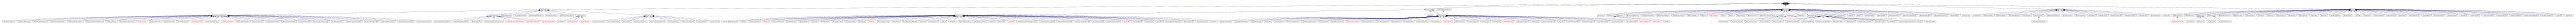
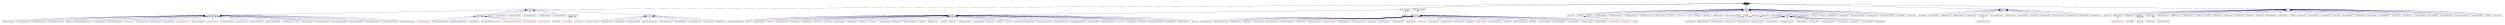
  digraph {
    fontname="PT Serif"
    node [color=black fontname="PT Serif" fontsize=10 shape=record]
    edge [color=midnightblue dir=back fontname="PT Serif" fontsize=10 labelfontname=Helvetica labelfontsize=10 style=solid]
    n1 [color=white fillcolor=black fontcolor=white height=0.2 label=SgNode style=filled width=0.4]
    n2 [height=0.2 label=SgAsmNode width=0.4]
    n3 [height=0.2 label=SgLocatedNode width=0.4]
    n4 [height=0.2 label=SgSupport width=0.4]
    n5 [height=0.2 label=SgSymbol width=0.4]
    n6 [height=0.2 label=SgType width=0.4]
    n7 [height=0.2 label=SgAsmExecutableFileFormat width=0.4]
    n8 [height=0.2 label=SgAsmExpression width=0.4]
+   n9 [height=0.2 label=SgAsmFile width=0.4]
    n10 [height=0.2 label=SgAsmOperandList width=0.4]
    n11 [height=0.2 label=SgAsmProgramHeader width=0.4]
    n12 [height=0.2 label=SgAsmProgramHeaderList width=0.4]
    n13 [height=0.2 label=SgAsmSectionHeader width=0.4]
    n14 [height=0.2 label=SgAsmSectionHeaderList width=0.4]
    n15 [height=0.2 label=SgAsmStatement width=0.4]
    n16 [height=0.2 label=SgAsmType width=0.4]
    n17 [height=0.2 label=SgExpression width=0.4]
    n18 [height=0.2 label=SgStatement width=0.4]
    n19 [height=0.2 label=SgToken width=0.4]
    n20 [height=0.2 label=Sg_File_Info width=0.4]
    n21 [height=0.2 label=SgAttribute width=0.4]
    n22 [height=0.2 label=SgBaseClass width=0.4]
    n23 [height=0.2 label=SgCommonBlockObject width=0.4]
    n24 [height=0.2 label=SgDataStatementGroup width=0.4]
    n25 [height=0.2 label=SgDataStatementObject width=0.4]
    n26 [height=0.2 label=SgDataStatementValue width=0.4]
    n27 [height=0.2 label=SgDimensionObject width=0.4]
    n28 [height=0.2 label=SgDirectory width=0.4]
    n29 [color=red height=0.2 label=SgDirectoryList width=0.4]
    n30 [height=0.2 label=SgFile width=0.4]
    n31 [height=0.2 label=SgFileList width=0.4]
    n32 [height=0.2 label=SgFormatItem width=0.4]
    n33 [height=0.2 label=SgFormatItemList width=0.4]
    n34 [height=0.2 label=SgFunctionParameterTypeList width=0.4]
    n35 [height=0.2 label=SgGraph width=0.4]
    n36 [color=red height=0.2 label=SgGraphEdge width=0.4]
    n37 [height=0.2 label=SgGraphNode width=0.4]
    n38 [height=0.2 label=SgInitializedName width=0.4]
    n39 [height=0.2 label=SgModifier width=0.4]
    n40 [height=0.2 label=SgName width=0.4]
    n41 [height=0.2 label=SgNameGroup width=0.4]
    n42 [height=0.2 label=SgOptions width=0.4]
    n43 [height=0.2 label=SgProject width=0.4]
    n44 [height=0.2 label=SgQualifiedName width=0.4]
    n45 [height=0.2 label=SgSymbolTable width=0.4]
-   n46 [height=0.2 label=SgTemplateArgument width=0.4]
    n47 [height=0.2 label=SgTemplateArgumentList width=0.4]
    n48 [height=0.2 label=SgTemplateParameter width=0.4]
    n49 [height=0.2 label=SgTemplateParameterList width=0.4]
    n50 [height=0.2 label=SgTypedefSeq width=0.4]
    n51 [height=0.2 label=SgUnparse_Info width=0.4]
    n52 [height=0.2 label=SgClassSymbol width=0.4]
    n53 [height=0.2 label=SgCommonSymbol width=0.4]
    n54 [height=0.2 label=SgDefaultSymbol width=0.4]
    n55 [height=0.2 label=SgEnumFieldSymbol width=0.4]
    n56 [height=0.2 label=SgEnumSymbol width=0.4]
    n57 [height=0.2 label=SgFunctionSymbol width=0.4]
    n58 [height=0.2 label=SgFunctionTypeSymbol width=0.4]
    n59 [height=0.2 label=SgInterfaceSymbol width=0.4]
    n60 [height=0.2 label=SgIntrinsicSymbol width=0.4]
    n61 [height=0.2 label=SgLabelSymbol width=0.4]
    n62 [height=0.2 label=SgModuleSymbol width=0.4]
    n63 [height=0.2 label=SgNamespaceSymbol width=0.4]
    n64 [height=0.2 label=SgTemplateSymbol width=0.4]
    n65 [height=0.2 label=SgTypedefSymbol width=0.4]
    n66 [height=0.2 label=SgVariableSymbol width=0.4]
    n67 [height=0.2 label=SgArrayType width=0.4]
    n68 [height=0.2 label=SgFunctionType width=0.4]
    n69 [height=0.2 label=SgModifierType width=0.4]
    n70 [height=0.2 label=SgNamedType width=0.4]
    n71 [height=0.2 label=SgPointerType width=0.4]
    n72 [height=0.2 label=SgQualifiedNameType width=0.4]
    n73 [height=0.2 label=SgReferenceType width=0.4]
    n74 [height=0.2 label=SgTemplateType width=0.4]
    n75 [height=0.2 label=SgTypeBool width=0.4]
    n76 [height=0.2 label=SgTypeChar width=0.4]
    n77 [height=0.2 label=SgTypeComplex width=0.4]
    n78 [height=0.2 label=SgTypeDefault width=0.4]
    n79 [height=0.2 label=SgTypeDouble width=0.4]
    n80 [height=0.2 label=SgTypeEllipse width=0.4]
    n81 [height=0.2 label=SgTypeFloat width=0.4]
    n82 [height=0.2 label=SgTypeGlobalVoid width=0.4]
    n83 [height=0.2 label=SgTypeImaginary width=0.4]
    n84 [height=0.2 label=SgTypeInt width=0.4]
    n85 [height=0.2 label=SgTypeLong width=0.4]
    n86 [height=0.2 label=SgTypeLongDouble width=0.4]
    n87 [height=0.2 label=SgTypeLongLong width=0.4]
    n88 [height=0.2 label=SgTypeShort width=0.4]
    n89 [height=0.2 label=SgTypeSignedChar width=0.4]
    n90 [height=0.2 label=SgTypeSignedInt width=0.4]
    n91 [height=0.2 label=SgTypeSignedLong width=0.4]
    n92 [height=0.2 label=SgTypeSignedShort width=0.4]
    n93 [height=0.2 label=SgTypeString width=0.4]
    n94 [height=0.2 label=SgTypeUnknown width=0.4]
    n95 [height=0.2 label=SgTypeUnsignedChar width=0.4]
    n96 [height=0.2 label=SgTypeUnsignedInt width=0.4]
    n97 [height=0.2 label=SgTypeUnsignedLong width=0.4]
    n98 [height=0.2 label=SgTypeUnsignedLongLong width=0.4]
    n99 [height=0.2 label=SgTypeUnsignedShort width=0.4]
    n100 [height=0.2 label=SgTypeVoid width=0.4]
    n101 [height=0.2 label=SgTypeWchar width=0.4]
    n102 [height=0.2 label=SgAsmCoffSymbolList width=0.4]
    n103 [height=0.2 label=SgAsmElfDynamicEntry width=0.4]
    n104 [height=0.2 label=SgAsmElfDynamicEntryList width=0.4]
    n105 [height=0.2 label=SgAsmElfSectionTableEntry width=0.4]
-   n106 [height=0.2 label=SgAsmElfSegmentTableEntry width=0.4]
+   n106 [height=0.2 label=SgUnparse width=0.4]
    n107 [height=0.2 label=SgAsmElfSegmentTableEntryList width=0.4]
    n108 [height=0.2 label=SgAsmElfSymbolList width=0.4]
    n109 [height=0.2 label=SgAsmGenericArchitecture width=0.4]
    n110 [color=red height=0.2 label=SgAsmGenericDLL width=0.4]
    n111 [height=0.2 label=SgAsmGenericDLLList width=0.4]
    n112 [height=0.2 label=SgAsmGenericFile width=0.4]
    n113 [height=0.2 label=SgAsmGenericFormat width=0.4]
    n114 [color=red height=0.2 label=SgAsmGenericSection width=0.4]
    n115 [height=0.2 label=SgAsmGenericSectionList width=0.4]
    n116 [color=red height=0.2 label=SgAsmGenericSymbol width=0.4]
    n117 [height=0.2 label=SgAsmGenericSymbolList width=0.4]
    n118 [height=0.2 label=SgAsmLEEntryPoint width=0.4]
    n119 [height=0.2 label=SgAsmLEPageTableEntry width=0.4]
    n120 [height=0.2 label=SgAsmLESectionTableEntry width=0.4]
    n121 [height=0.2 label=SgAsmNEEntryPoint width=0.4]
-   n122 [height=0.2 label=SgAsmNEExtendedDOSHeader width=0.4]
+   n122 [height=0.2 label=File width=0.4]
    n123 [height=0.2 label=SgAsmNERelocEntry width=0.4]
+   n124 [height=0.2 label=SgAsmNESectionTableEntry width=0.4]
    n125 [height=0.2 label=SgAsmPEExtendedDOSHeader width=0.4]
    n126 [height=0.2 label=SgAsmPEImportDirectory width=0.4]
    n127 [height=0.2 label=SgAsmPEImportHintName width=0.4]
    n128 [height=0.2 label=SgAsmPEImportHintNameList width=0.4]
    n129 [height=0.2 label=SgAsmPESectionTableEntry width=0.4]
+   n130 [color=red height=0.2 label=SgAsmBinaryExpression width=0.4]
    n131 [height=0.2 label=SgAsmCommonSubExpression width=0.4]
    n132 [height=0.2 label=SgAsmControlFlagsExpression width=0.4]
    n133 [height=0.2 label=SgAsmExprListExp width=0.4]
    n134 [height=0.2 label=SgAsmMemoryReferenceExpression width=0.4]
    n135 [color=red height=0.2 label=SgAsmRegisterReferenceExpression width=0.4]
    n136 [color=red height=0.2 label=SgAsmUnaryExpression width=0.4]
    n137 [color=red height=0.2 label=SgAsmValueExpression width=0.4]
    n138 [height=0.2 label=SgAsmBlock width=0.4]
    n139 [color=red height=0.2 label=SgAsmDeclaration width=0.4]
    n140 [color=red height=0.2 label=SgAsmInstruction width=0.4]
    n141 [height=0.2 label=SgAsmType128bitFloat width=0.4]
    n142 [height=0.2 label=SgAsmType80bitFloat width=0.4]
    n143 [height=0.2 label=SgAsmTypeByte width=0.4]
    n144 [height=0.2 label=SgAsmTypeDoubleFloat width=0.4]
    n145 [height=0.2 label=SgAsmTypeDoubleQuadWord width=0.4]
+   n146 [height=0.2 label=SgAsmTypeDoubleWord width=0.4]
    n147 [height=0.2 label=SgAsmTypeQuadWord width=0.4]
    n148 [height=0.2 label=SgAsmTypeSingleFloat width=0.4]
    n149 [height=0.2 label=SgAsmTypeVector width=0.4]
    n150 [height=0.2 label=SgAsmTypeWord width=0.4]
    n151 [height=0.2 label=SgActualArgumentExpression width=0.4]
    n152 [height=0.2 label=SgAsmOp width=0.4]
    n153 [height=0.2 label=SgAsteriskShapeExp width=0.4]
    n154 [color=red height=0.2 label=SgBinaryOp width=0.4]
    n155 [height=0.2 label=SgClassNameRefExp width=0.4]
    n156 [height=0.2 label=SgColonShapeExp width=0.4]
    n157 [height=0.2 label=SgConditionalExp width=0.4]
    n158 [height=0.2 label=SgDeleteExp width=0.4]
    n159 [height=0.2 label=SgExprListExp width=0.4]
    n160 [height=0.2 label=SgFunctionCallExp width=0.4]
    n161 [height=0.2 label=SgFunctionRefExp width=0.4]
    n162 [height=0.2 label=SgImpliedDo width=0.4]
    n163 [color=red height=0.2 label=SgInitializer width=0.4]
    n164 [height=0.2 label=SgIOItemExpression width=0.4]
    n165 [height=0.2 label=SgLabelRefExp width=0.4]
    n166 [height=0.2 label=SgMemberFunctionRefExp width=0.4]
    n167 [height=0.2 label=SgNewExp width=0.4]
    n168 [height=0.2 label=SgNullExpression width=0.4]
    n169 [height=0.2 label=SgRefExp width=0.4]
    n170 [height=0.2 label=SgSizeOfOp width=0.4]
    n171 [height=0.2 label=SgStatementExpression width=0.4]
    n172 [height=0.2 label=SgSubscriptExpression width=0.4]
    n173 [height=0.2 label=SgThisExp width=0.4]
    n174 [height=0.2 label=SgTypeIdOp width=0.4]
    n175 [color=red height=0.2 label=SgUnaryOp width=0.4]
    n176 [height=0.2 label=SgUnknownArrayOrFunctionReference width=0.4]
    n177 [height=0.2 label=SgUpcBlocksizeofExpression width=0.4]
    n178 [height=0.2 label=SgUpcElemsizeofExpression width=0.4]
    n179 [height=0.2 label=SgUpcLocalsizeofExpression width=0.4]
    n180 [height=0.2 label=SgUseOnlyExpression width=0.4]
    n181 [height=0.2 label=SgUseRenameExpression width=0.4]
    n182 [color=red height=0.2 label=SgValueExp width=0.4]
    n183 [height=0.2 label=SgVarArgCopyOp width=0.4]
-   n184 [height=0.2 label=SgVarArgEndOp width=0.4]
    n185 [height=0.2 label=SgVarArgOp width=0.4]
    n186 [height=0.2 label=SgVarArgStartOneOperandOp width=0.4]
    n187 [height=0.2 label=SgVarArgStartOp width=0.4]
    n188 [height=0.2 label=SgVariantExpression width=0.4]
    n189 [height=0.2 label=SgVarRefExp width=0.4]
    n190 [height=0.2 label=SgAllocateStatement width=0.4]
    n191 [height=0.2 label=SgAssignedGotoStatement width=0.4]
    n192 [height=0.2 label=SgAssignStatement width=0.4]
    n193 [height=0.2 label=SgBreakStmt width=0.4]
    n194 [height=0.2 label=SgCaseOptionStmt width=0.4]
    n195 [height=0.2 label=SgCatchStatementSeq width=0.4]
    n196 [height=0.2 label=SgComputedGotoStatement width=0.4]
    n197 [height=0.2 label=SgContinueStmt width=0.4]
    n198 [height=0.2 label=SgDeallocateStatement width=0.4]
    n199 [color=red height=0.2 label=SgDeclarationStatement width=0.4]
    n200 [height=0.2 label=SgDefaultOptionStmt width=0.4]
    n201 [height=0.2 label=SgElseWhereStatement width=0.4]
    n202 [height=0.2 label=SgExprStatement width=0.4]
    n203 [height=0.2 label=SgForInitStatement width=0.4]
    n204 [height=0.2 label=SgFunctionTypeTable width=0.4]
    n205 [height=0.2 label=SgGotoStatement width=0.4]
    n206 [color=red height=0.2 label=SgIOStatement width=0.4]
    n207 [height=0.2 label=SgLabelStatement width=0.4]
    n208 [height=0.2 label=SgNullifyStatement width=0.4]
    n209 [height=0.2 label=SgNullStatement width=0.4]
    n210 [height=0.2 label=SgReturnStmt width=0.4]
    n211 [color=red height=0.2 label=SgScopeStatement width=0.4]
    n212 [height=0.2 label=SgSequenceStatement width=0.4]
    n213 [height=0.2 label=SgSpawnStmt width=0.4]
    n214 [height=0.2 label=SgStopOrPauseStatement width=0.4]
    n215 [height=0.2 label=SgTryStmt width=0.4]
    n216 [height=0.2 label=SgUpcBarrierStatement width=0.4]
    n217 [height=0.2 label=SgUpcFenceStatement width=0.4]
    n218 [height=0.2 label=SgUpcNotifyStatement width=0.4]
    n219 [height=0.2 label=SgUpcWaitStatement width=0.4]
    n220 [height=0.2 label=SgVariantStatement width=0.4]
    n221 [color=red height=0.2 label=SgWhereStatement width=0.4]
    n222 [height=0.2 label=SgArithmeticIfStatement width=0.4]
    n223 [color=red height=0.2 label=SgBitAttribute width=0.4]
    n224 [height=0.2 label=SgPragma width=0.4]
    n225 [height=0.2 label=SgDirectedGraph width=0.4]
    n226 [height=0.2 label=SgDirectedGraphEdge width=0.4]
    n227 [height=0.2 label=SgDirectedGraphNode width=0.4]
    n228 [height=0.2 label=SgAccessModifier width=0.4]
    n229 [height=0.2 label=SgBaseClassModifier width=0.4]
    n230 [height=0.2 label=SgConstVolatileModifier width=0.4]
    n231 [height=0.2 label=SgDeclarationModifier width=0.4]
    n232 [height=0.2 label=SgElaboratedTypeModifier width=0.4]
    n233 [height=0.2 label=SgFunctionModifier width=0.4]
    n234 [height=0.2 label=SgModifierNodes width=0.4]
    n235 [height=0.2 label=SgSpecialFunctionModifier width=0.4]
    n236 [height=0.2 label=SgStorageModifier width=0.4]
    n237 [height=0.2 label=SgTypeModifier width=0.4]
-   n238 [height=0.2 label=SgAsmElfSegmentTableEntry_AccessModifier width=0.4]
+   n238 [height=0.2 label=SgUPC_AccessModifier width=0.4]
    n239 [height=0.2 label=SgLinkageModifier width=0.4]
    n240 [height=0.2 label=SgMemberFunctionSymbol width=0.4]
    n241 [color=red height=0.2 label=SgMemberFunctionType width=0.4]
    n242 [height=0.2 label=SgClassType width=0.4]
    n243 [height=0.2 label=SgEnumType width=0.4]
    n244 [height=0.2 label=SgTypedefType width=0.4]
    n245 [height=0.2 label=SgPointerMemberType width=0.4]
    n1 -> n2
    n1 -> n3
    n1 -> n4
    n1 -> n5
    n1 -> n6
    n2 -> n7
    n2 -> n8
+   n2 -> n9
    n2 -> n10
    n2 -> n11
    n2 -> n12
    n2 -> n13
    n2 -> n14
    n2 -> n15
    n2 -> n16
    n3 -> n17
    n3 -> n18
    n3 -> n19
    n4 -> n20
    n4 -> n21
    n4 -> n22
    n4 -> n23
    n4 -> n24
    n4 -> n25
    n4 -> n26
    n4 -> n27
    n4 -> n28
    n4 -> n29
    n4 -> n30
    n4 -> n31
    n4 -> n32
    n4 -> n33
    n4 -> n34
    n4 -> n35
    n4 -> n36
    n4 -> n37
    n4 -> n38
    n4 -> n39
    n4 -> n40
    n4 -> n41
    n4 -> n42
    n4 -> n43
    n4 -> n44
    n4 -> n45
-   n4 -> n46
    n4 -> n47
    n4 -> n48
    n4 -> n49
    n4 -> n50
    n4 -> n51
    n5 -> n52
    n5 -> n53
    n5 -> n54
    n5 -> n55
    n5 -> n56
    n5 -> n57
    n5 -> n58
    n5 -> n59
    n5 -> n60
    n5 -> n61
    n5 -> n62
    n5 -> n63
    n5 -> n64
    n5 -> n65
    n5 -> n66
    n6 -> n67
    n6 -> n68
    n6 -> n69
    n6 -> n70
    n6 -> n71
    n6 -> n72
    n6 -> n73
    n6 -> n74
    n6 -> n75
    n6 -> n76
    n6 -> n77
    n6 -> n78
    n6 -> n79
    n6 -> n80
    n6 -> n81
    n6 -> n82
    n6 -> n83
    n6 -> n84
    n6 -> n85
    n6 -> n86
    n6 -> n87
    n6 -> n88
    n6 -> n89
    n6 -> n90
    n6 -> n91
    n6 -> n92
    n6 -> n93
    n6 -> n94
    n6 -> n95
    n6 -> n96
    n6 -> n97
    n6 -> n98
    n6 -> n99
    n6 -> n100
    n6 -> n101
    n7 -> n102
    n7 -> n103
    n7 -> n104
    n7 -> n105
    n7 -> n106
    n7 -> n107
    n7 -> n108
    n7 -> n109
    n7 -> n110
    n7 -> n111
    n7 -> n112
    n7 -> n113
    n7 -> n114
    n7 -> n115
    n7 -> n116
    n7 -> n117
    n7 -> n118
    n7 -> n119
    n7 -> n120
    n7 -> n121
    n7 -> n122
    n7 -> n123
+   n7 -> n124
    n7 -> n125
    n7 -> n126
    n7 -> n127
    n7 -> n128
    n7 -> n129
+   n8 -> n130
    n8 -> n131
    n8 -> n132
    n8 -> n133
    n8 -> n134
    n8 -> n135
    n8 -> n136
    n8 -> n137
    n15 -> n138
    n15 -> n139
    n15 -> n140
    n16 -> n141
    n16 -> n142
    n16 -> n143
    n16 -> n144
    n16 -> n145
+   n16 -> n146
    n16 -> n147
    n16 -> n148
    n16 -> n149
    n16 -> n150
    n17 -> n151
    n17 -> n152
    n17 -> n153
    n17 -> n154
    n17 -> n155
    n17 -> n156
    n17 -> n157
    n17 -> n158
    n17 -> n159
    n17 -> n160
    n17 -> n161
    n17 -> n162
    n17 -> n163
    n17 -> n164
    n17 -> n165
    n17 -> n166
    n17 -> n167
    n17 -> n168
    n17 -> n169
    n17 -> n170
    n17 -> n171
    n17 -> n172
    n17 -> n173
    n17 -> n174
    n17 -> n175
    n17 -> n176
    n17 -> n177
    n17 -> n178
    n17 -> n179
    n17 -> n180
    n17 -> n181
    n17 -> n182
    n17 -> n183
-   n17 -> n184
    n17 -> n185
    n17 -> n186
    n17 -> n187
    n17 -> n188
    n17 -> n189
    n18 -> n190
    n18 -> n191
    n18 -> n192
    n18 -> n193
    n18 -> n194
    n18 -> n195
    n18 -> n196
    n18 -> n197
    n18 -> n198
    n18 -> n199
    n18 -> n200
    n18 -> n201
    n18 -> n202
    n18 -> n203
    n18 -> n204
    n18 -> n205
    n18 -> n206
    n18 -> n207
    n18 -> n208
    n18 -> n209
    n18 -> n210
    n18 -> n211
    n18 -> n212
    n18 -> n213
    n18 -> n214
    n18 -> n215
    n18 -> n216
    n18 -> n217
    n18 -> n218
    n18 -> n219
    n18 -> n220
    n18 -> n221
    n21 -> n223
    n21 -> n224
    n35 -> n225
    n36 -> n226
    n37 -> n227
    n39 -> n228
    n39 -> n229
    n39 -> n230
    n39 -> n231
    n39 -> n232
    n39 -> n233
    n39 -> n234
    n39 -> n235
    n39 -> n236
    n39 -> n237
    n39 -> n238
    n40 -> n239
    n57 -> n240
    n68 -> n241
    n70 -> n242
    n70 -> n243
    n70 -> n244
    n71 -> n245
    n222 -> n18
  }
